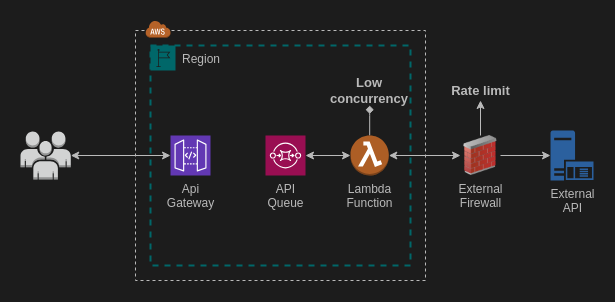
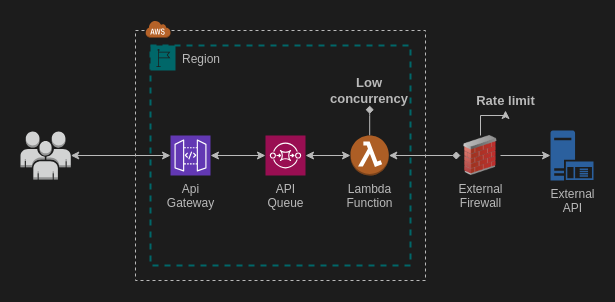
  <mxCell id="0" />
  <mxCell id="1" parent="0" />
  <mxCell id="2" value="" style="rounded=0;arcSize=10;dashed=1;fillColor=none;gradientColor=none;strokeWidth=1;strokeColor=#BABABA;" parent="1" vertex="1"><mxGeometry x="135" y="30" width="290" height="250" as="geometry" /></mxCell>
  <mxCell id="3" value="Region" style="points=[[0,0],[0.25,0],[0.5,0],[0.75,0],[1,0],[1,0.25],[1,0.5],[1,0.75],[1,1],[0.75,1],[0.5,1],[0.25,1],[0,1],[0,0.75],[0,0.5],[0,0.25]];outlineConnect=0;gradientColor=none;html=1;whiteSpace=wrap;fontSize=12;fontStyle=0;container=1;pointerEvents=0;collapsible=0;recursiveResize=0;shape=mxgraph.aws4.group;grIcon=mxgraph.aws4.group_region;strokeColor=#006769;fillColor=none;verticalAlign=top;align=left;spacingLeft=30;fontColor=#BABABA;dashed=1;strokeWidth=2;" parent="1" vertex="1"><mxGeometry x="150" y="45" width="260" height="220" as="geometry" /></mxCell>
  <mxCell id="4" value="API &lt;br&gt;Queue" style="sketch=0;points=[[0,0,0],[0.25,0,0],[0.5,0,0],[0.75,0,0],[1,0,0],[0,1,0],[0.25,1,0],[0.5,1,0],[0.75,1,0],[1,1,0],[0,0.25,0],[0,0.5,0],[0,0.75,0],[1,0.25,0],[1,0.5,0],[1,0.75,0]];outlineConnect=0;fontColor=#BABABA;fillColor=#990E52;strokeColor=#ffffff;dashed=0;verticalLabelPosition=bottom;verticalAlign=top;align=center;html=1;fontSize=12;fontStyle=0;aspect=fixed;shape=mxgraph.aws4.resourceIcon;resIcon=mxgraph.aws4.sqs;" parent="3" vertex="1"><mxGeometry x="115" y="90" width="40" height="40" as="geometry" /></mxCell>
  <mxCell id="5" value="Api &lt;br&gt;Gateway" style="sketch=0;points=[[0,0,0],[0.25,0,0],[0.5,0,0],[0.75,0,0],[1,0,0],[0,1,0],[0.25,1,0],[0.5,1,0],[0.75,1,0],[1,1,0],[0,0.25,0],[0,0.5,0],[0,0.75,0],[1,0.25,0],[1,0.5,0],[1,0.75,0]];outlineConnect=0;fontColor=#BABABA;fillColor=#6238B3;strokeColor=#ffffff;dashed=0;verticalLabelPosition=bottom;verticalAlign=top;align=center;html=1;fontSize=12;fontStyle=0;aspect=fixed;shape=mxgraph.aws4.resourceIcon;resIcon=mxgraph.aws4.api_gateway;" parent="3" vertex="1"><mxGeometry x="20" y="90" width="40" height="40" as="geometry" /></mxCell>
+ <mxCell id="6" style="edgeStyle=orthogonalEdgeStyle;rounded=0;orthogonalLoop=1;jettySize=auto;html=1;entryX=0;entryY=0.5;entryDx=0;entryDy=0;entryPerimeter=0;fontColor=#BABABA;strokeColor=#BABABA;startArrow=classic;startFill=1;" parent="3" source="5" target="4" edge="1"><mxGeometry relative="1" as="geometry" /></mxCell>
  <mxCell id="7" style="edgeStyle=orthogonalEdgeStyle;rounded=0;orthogonalLoop=1;jettySize=auto;html=1;entryX=0.5;entryY=1;entryDx=0;entryDy=0;strokeColor=#BABABA;endArrow=diamond;" parent="3" source="8" target="10" edge="1"><mxGeometry relative="1" as="geometry" /></mxCell>
  <mxCell id="8" value="Lambda&lt;br&gt;Function" style="outlineConnect=0;dashed=0;verticalLabelPosition=bottom;verticalAlign=top;align=center;html=1;shape=mxgraph.aws3.lambda_function;fillColor=#AD5E25;gradientColor=none;aspect=fixed;fontColor=#BABABA;" parent="3" vertex="1"><mxGeometry x="200" y="90" width="38.33" height="40" as="geometry" /></mxCell>
  <mxCell id="9" style="edgeStyle=orthogonalEdgeStyle;rounded=0;orthogonalLoop=1;jettySize=auto;html=1;entryX=0;entryY=0.5;entryDx=0;entryDy=0;entryPerimeter=0;strokeColor=#BABABA;startArrow=classic;startFill=1;" parent="3" source="4" target="8" edge="1"><mxGeometry relative="1" as="geometry" /></mxCell>
  <mxCell id="10" value="Low concurrency" style="text;html=1;align=center;verticalAlign=middle;whiteSpace=wrap;rounded=0;fontColor=#BABABA;fontSize=13;fontStyle=1" parent="3" vertex="1"><mxGeometry x="178.34" y="30" width="81.66" height="30" as="geometry" /></mxCell>
  <mxCell id="11" style="edgeStyle=orthogonalEdgeStyle;rounded=0;orthogonalLoop=1;jettySize=auto;html=1;entryX=0.5;entryY=1;entryDx=0;entryDy=0;strokeColor=#BABABA;" parent="1" source="12" target="19" edge="1"><mxGeometry relative="1" as="geometry" /></mxCell>
  <mxCell id="12" value="External&lt;br&gt;Firewall" style="image;html=1;image=img/lib/clip_art/networking/Firewall_02_128x128.png;aspect=fixed;fontColor=#BABABA;labelBackgroundColor=none;" parent="1" vertex="1"><mxGeometry x="460" y="135" width="40" height="40" as="geometry" /></mxCell>
- <mxCell id="13" style="edgeStyle=orthogonalEdgeStyle;rounded=0;orthogonalLoop=1;jettySize=auto;html=1;entryX=0;entryY=0.5;entryDx=0;entryDy=0;strokeColor=#BABABA;startArrow=classic;startFill=1;" parent="1" source="8" target="12" edge="1"><mxGeometry relative="1" as="geometry" /></mxCell>
+ <mxCell id="13" style="edgeStyle=orthogonalEdgeStyle;rounded=0;orthogonalLoop=1;jettySize=auto;html=1;entryX=0;entryY=0.5;entryDx=0;entryDy=0;strokeColor=#BABABA;startArrow=classic;startFill=1;endArrow=diamond;" parent="1" source="8" target="12" edge="1"><mxGeometry relative="1" as="geometry" /></mxCell>
  <mxCell id="14" value="External&lt;br&gt;API" style="sketch=0;aspect=fixed;pointerEvents=1;shadow=0;dashed=0;html=1;strokeColor=none;labelPosition=center;verticalLabelPosition=bottom;verticalAlign=top;align=center;fillColor=#2B609E;shape=mxgraph.mscae.enterprise.application_server;fontColor=#BABABA;" parent="1" vertex="1"><mxGeometry x="550" y="130" width="43" height="50" as="geometry" /></mxCell>
  <mxCell id="15" style="edgeStyle=orthogonalEdgeStyle;rounded=0;orthogonalLoop=1;jettySize=auto;html=1;entryX=0;entryY=0.5;entryDx=0;entryDy=0;entryPerimeter=0;strokeColor=#BABABA;" parent="1" source="12" target="14" edge="1"><mxGeometry relative="1" as="geometry" /></mxCell>
  <mxCell id="16" value="" style="dashed=0;html=1;shape=mxgraph.aws3.cloud;fillColor=#B56228;gradientColor=none;dashed=0;aspect=fixed;" parent="1" vertex="1"><mxGeometry x="145" y="20" width="25" height="17.31" as="geometry" /></mxCell>
  <mxCell id="17" value="" style="outlineConnect=0;dashed=0;verticalLabelPosition=bottom;verticalAlign=top;align=center;html=1;shape=mxgraph.aws3.users;fillColor=#D2D3D3;gradientColor=none;aspect=fixed;" parent="1" vertex="1"><mxGeometry x="20" y="131" width="50.29" height="48" as="geometry" /></mxCell>
  <mxCell id="18" style="edgeStyle=orthogonalEdgeStyle;rounded=0;orthogonalLoop=1;jettySize=auto;html=1;entryX=0;entryY=0.5;entryDx=0;entryDy=0;entryPerimeter=0;strokeColor=#BABABA;startArrow=classic;startFill=1;" parent="1" source="17" target="5" edge="1"><mxGeometry relative="1" as="geometry" /></mxCell>
- <mxCell id="19" value="Rate limit" style="text;html=1;align=center;verticalAlign=middle;whiteSpace=wrap;rounded=0;fontColor=#BABABA;fontSize=13;fontStyle=1" parent="1" vertex="1"><mxGeometry x="447.5" y="80" width="65" height="20" as="geometry" /></mxCell>
+ <mxCell id="19" value="Rate limit" style="text;html=1;align=center;verticalAlign=middle;whiteSpace=wrap;rounded=0;fontColor=#BABABA;fontSize=13;fontStyle=1" parent="1" vertex="1"><mxGeometry x="472.5" y="90" width="65" height="20" as="geometry" /></mxCell>
